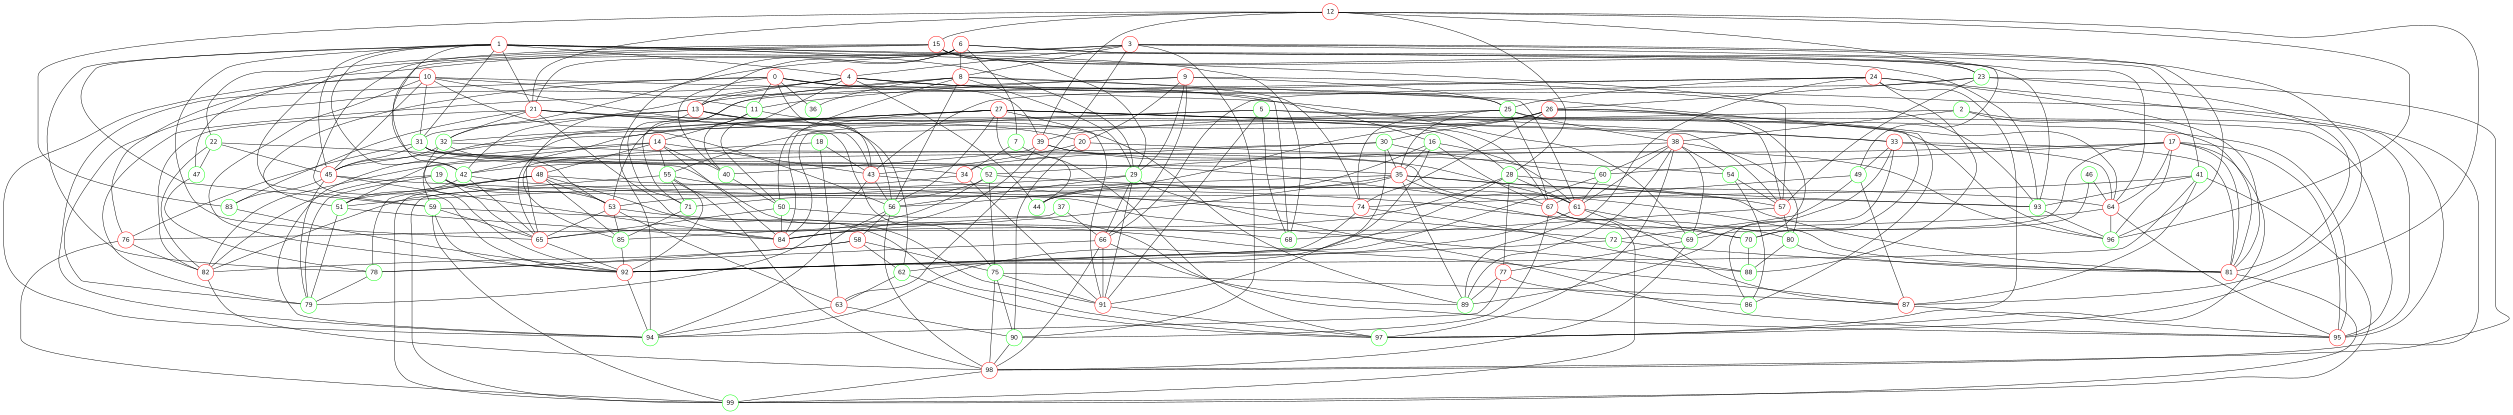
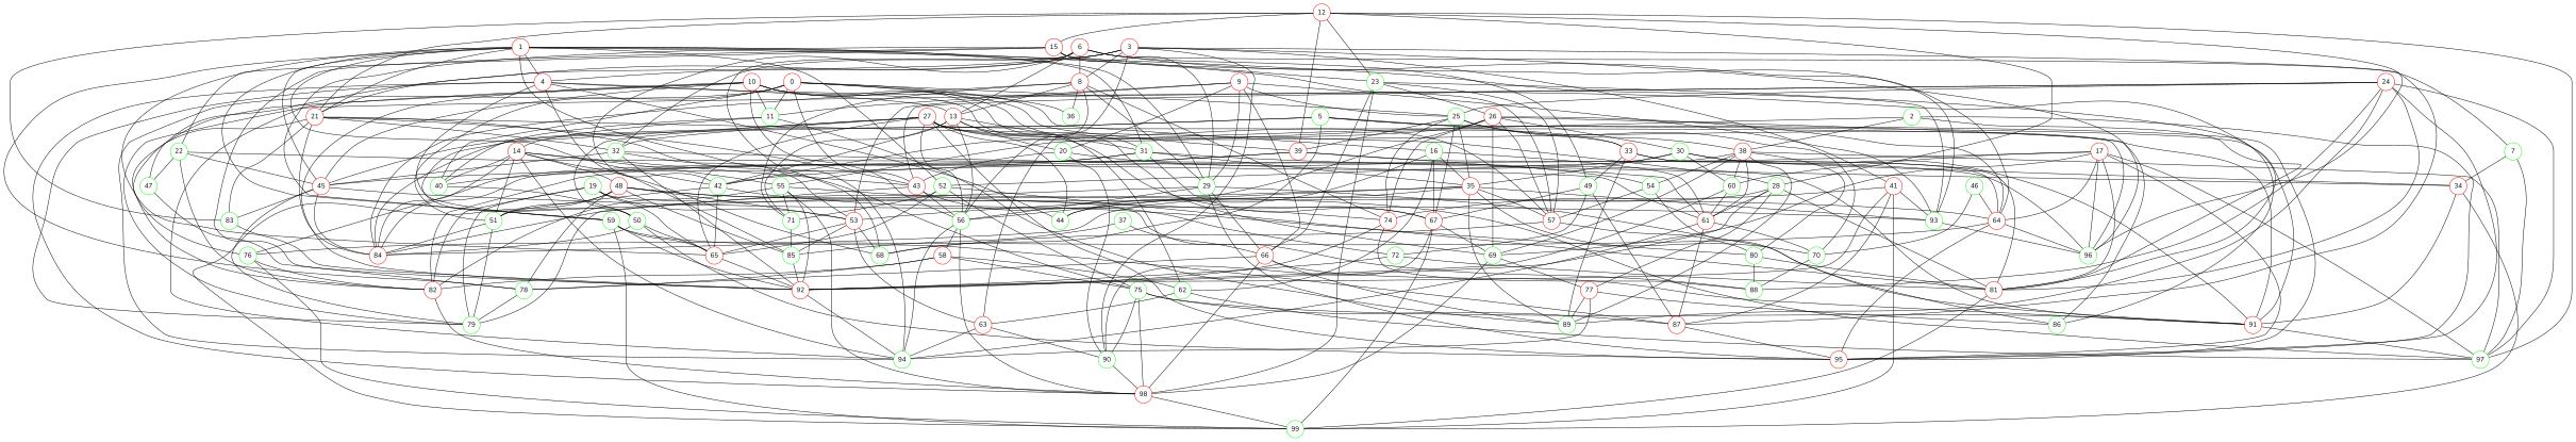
  graph {
    fontname=Nunito
    node [color=green fillcolor=white fixedsize=true fontname=Nunito shape=circle style=filled]
    edge [fontname=Nunito]
    0 [color=red]
    16
    94
    51
    36
    39 [color=red]
    40
    25
    11
    43 [color=red]
    35 [color=red]
    44
    67 [color=red]
    61 [color=red]
    62
    84 [color=red]
    79
    96
    50
    70
    38 [color=red]
    74 [color=red]
    89
    14 [color=red]
    56
    72
    53 [color=red]
    57 [color=red]
    93
    90
    99
    69
    87 [color=red]
    63 [color=red]
    97
    65 [color=red]
    68
    85
    88
    80
    92 [color=red]
    98 [color=red]
    81 [color=red]
    77 [color=red]
    86
    95 [color=red]
    52
    54
    60
    71
    75
    91 [color=red]
    48 [color=red]
    55
    64 [color=red]
    78
    82 [color=red]
-   76 [color=red]
+   76
    58 [color=red]
    1 [color=red]
    4 [color=red]
    42
    31
    45 [color=red]
    21 [color=red]
    59
    29
    13 [color=red]
    34 [color=red]
    83
    32
    28
    66 [color=red]
-   20 [color=red]
+   20
    2
    3 [color=red]
    8 [color=red]
-   41
+   41 [color=red]
    47
    5
    33 [color=red]
    49
    6 [color=red]
    7
    9 [color=red]
    10 [color=red]
    12 [color=red]
    23
    15 [color=red]
    26 [color=red]
    22
    30
    17 [color=red]
-   18
    19
    24 [color=red]
    27 [color=red]
    37
    46
    0 -- 16
    0 -- 94
    0 -- 51
    0 -- 36
    0 -- 39
    0 -- 40
    0 -- 25
    0 -- 11
    0 -- 43
    16 -- 35
    16 -- 44
    16 -- 67
    16 -- 61
    16 -- 62
    51 -- 84
    51 -- 79
    39 -- 40
    39 -- 61
    39 -- 84
    39 -- 96
    40 -- 50
    25 -- 39
    25 -- 35
    25 -- 67
    25 -- 70
    25 -- 38
    25 -- 74
    11 -- 40
    11 -- 89
    11 -- 14
    43 -- 79
    43 -- 56
    43 -- 72
    35 -- 44
    35 -- 84
    35 -- 70
    35 -- 89
    35 -- 53
    35 -- 57
    35 -- 93
    67 -- 90
    67 -- 99
    67 -- 69
    61 -- 94
    61 -- 70
    61 -- 87
    62 -- 63
    62 -- 97
    50 -- 84
    50 -- 65
    50 -- 95
    70 -- 88
    38 -- 61
    38 -- 89
    38 -- 69
    38 -- 97
    38 -- 80
    38 -- 52
    38 -- 54
    38 -- 60
    74 -- 88
    74 -- 92
    14 -- 94
    14 -- 51
    14 -- 40
    14 -- 43
    14 -- 84
    14 -- 48
    14 -- 55
    56 -- 94
    56 -- 98
    56 -- 58
    72 -- 92
    72 -- 81
    53 -- 63
    53 -- 65
    53 -- 68
    53 -- 85
    57 -- 68
    57 -- 80
    93 -- 96
    90 -- 98
    69 -- 98
    69 -- 77
    87 -- 95
    63 -- 94
    63 -- 90
    65 -- 92
    85 -- 92
    80 -- 88
    80 -- 81
    92 -- 94
    98 -- 99
    81 -- 99
    77 -- 94
    77 -- 89
    77 -- 86
    52 -- 65
    52 -- 81
    52 -- 71
    52 -- 75
    54 -- 57
    54 -- 86
    60 -- 61
    60 -- 92
    71 -- 85
    75 -- 90
    75 -- 87
    75 -- 98
    75 -- 91
    91 -- 97
    48 -- 51
    48 -- 53
    48 -- 99
    48 -- 97
    48 -- 85
    48 -- 64
    48 -- 78
    55 -- 74
    55 -- 92
    55 -- 98
    55 -- 71
    55 -- 82
    64 -- 96
    64 -- 95
    64 -- 76
    78 -- 79
    82 -- 98
    76 -- 99
    76 -- 82
    58 -- 62
    58 -- 75
    58 -- 78
    58 -- 82
    1 -- 57
    1 -- 93
    1 -- 65
    1 -- 68
    1 -- 52
    1 -- 78
    1 -- 4
    1 -- 42
    1 -- 31
    1 -- 45
    1 -- 21
    1 -- 59
    1 -- 29
    4 -- 44
    4 -- 79
    4 -- 50
-   4 -- 68
+   14 -- 68
    4 -- 85
    4 -- 98
    4 -- 86
    4 -- 13
    42 -- 51
    42 -- 65
    42 -- 80
    31 -- 35
    31 -- 67
    31 -- 76
    31 -- 45
    31 -- 34
    45 -- 84
    45 -- 79
    45 -- 93
    45 -- 83
    21 -- 43
    21 -- 84
    21 -- 75
    21 -- 82
    21 -- 83
    21 -- 32
    21 -- 28
    59 -- 99
    59 -- 87
    59 -- 65
    59 -- 92
    29 -- 51
    29 -- 56
    29 -- 95
    29 -- 91
    29 -- 66
    13 -- 67
    13 -- 56
    13 -- 71
    13 -- 42
    13 -- 31
    13 -- 20
    34 -- 99
    34 -- 91
    83 -- 92
    32 -- 61
    32 -- 53
    32 -- 92
    32 -- 45
    28 -- 61
    28 -- 84
    28 -- 92
    28 -- 81
    28 -- 77
    66 -- 89
    66 -- 98
    66 -- 91
    66 -- 78
    20 -- 43
    20 -- 90
    20 -- 54
    2 -- 38
    2 -- 81
    2 -- 95
    2 -- 55
    3 -- 96
    3 -- 90
    3 -- 87
    3 -- 63
    3 -- 4
    3 -- 32
    3 -- 8
    3 -- 41
    3 -- 47
    8 -- 36
-   8 -- 61
    8 -- 84
    8 -- 74
    8 -- 56
    8 -- 71
    8 -- 29
    8 -- 13
    41 -- 74
    41 -- 93
    41 -- 99
    41 -- 87
    41 -- 92
    47 -- 78
    5 -- 84
    5 -- 68
    5 -- 95
    5 -- 91
    5 -- 45
    5 -- 33
    33 -- 89
    33 -- 81
    33 -- 64
    33 -- 49
    49 -- 67
    49 -- 72
    49 -- 87
    6 -- 94
    6 -- 64
    6 -- 42
    6 -- 21
    6 -- 13
    6 -- 8
    6 -- 49
    6 -- 7
    7 -- 97
    7 -- 34
    9 -- 25
    9 -- 11
    9 -- 53
    9 -- 93
    9 -- 29
    9 -- 66
    9 -- 20
    10 -- 94
    10 -- 11
    10 -- 62
    10 -- 56
    10 -- 69
    10 -- 92
    10 -- 76
    10 -- 31
    10 -- 45
    12 -- 39
    12 -- 96
    12 -- 97
    12 -- 21
    12 -- 83
    12 -- 28
    12 -- 23
    12 -- 15
    23 -- 57
    23 -- 98
    23 -- 81
    23 -- 66
    23 -- 26
    15 -- 93
    15 -- 92
    15 -- 59
    15 -- 29
    15 -- 23
    15 -- 22
    26 -- 74
    26 -- 56
    26 -- 57
    26 -- 69
-   33 -- 86
+   26 -- 86
    26 -- 64
    26 -- 42
    26 -- 30
    22 -- 91
    22 -- 82
    22 -- 45
    22 -- 47
    30 -- 35
    30 -- 60
    30 -- 91
    30 -- 82
    30 -- 34
    17 -- 96
    17 -- 69
    17 -- 97
    17 -- 81
    17 -- 95
    17 -- 60
    17 -- 64
    17 -- 42
-   18 -- 43
-   18 -- 63
-   18 -- 65
    19 -- 79
    19 -- 53
    19 -- 65
    19 -- 88
    19 -- 82
    24 -- 25
    24 -- 43
    24 -- 79
    24 -- 89
    24 -- 97
    24 -- 88
    24 -- 81
    24 -- 95
    27 -- 44
    27 -- 96
    27 -- 50
    27 -- 56
    27 -- 57
    27 -- 65
    27 -- 95
    27 -- 91
    27 -- 59
    27 -- 32
    27 -- 33
    37 -- 85
    37 -- 66
    46 -- 70
    46 -- 64
  }
